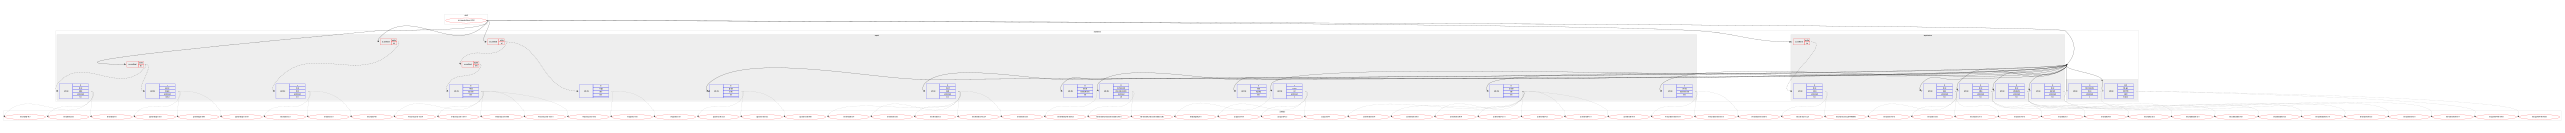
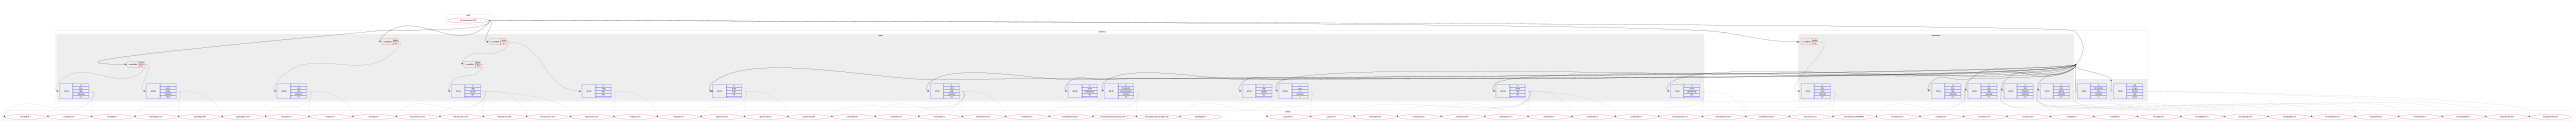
  digraph {
    compound=true
    concentrate=true
    fontname=Oswald
    fontsize=10
    newrank=true
    rankdir=TB
    ranksep=1.5
    node [color=red fontname=Oswald fontsize=10]
    edge [arrowhead=vee fontname=Oswald headport=w style=dotted tailport=e weight=100]
    n1 [label="kde-frameworks/bluez-qt-5.39.0" width=4]
    n2 [color=blue label=<<TABLE BORDER="0" CELLBORDER="1" CELLSPACING="0" CELLPADDING="4" WIDTH="220"><TR><TD ROWSPAN="6" CELLPADDING="30">pack_dep</TD></TR><TR><TD WIDTH="110">no</TD></TR><TR><TD>dev-qt</TD></TR><TR><TD>qthelp</TD></TR><TR><TD>greaterequal</TD></TR><TR><TD>5.7.1</TD></TR></TABLE>> shape=none]
    n3 [color=blue label=<<TABLE BORDER="0" CELLBORDER="1" CELLSPACING="0" CELLPADDING="4" WIDTH="220"><TR><TD ROWSPAN="6" CELLPADDING="30">pack_dep</TD></TR><TR><TD WIDTH="110">no</TD></TR><TR><TD>app-doc</TD></TR><TR><TD>doxygen</TD></TR><TR><TD>greaterequal</TD></TR><TR><TD>1.8.13-r1</TD></TR></TABLE>> shape=none]
    n4 [label=<<TABLE BORDER="0" CELLBORDER="1" CELLSPACING="0" CELLPADDING="4"><TR><TD ROWSPAN="3" CELLPADDING="10">use_conditional</TD></TR><TR><TD>positive</TD></TR><TR><TD>doc</TD></TR></TABLE>> shape=none]
    n5 [color=blue label=<<TABLE BORDER="0" CELLBORDER="1" CELLSPACING="0" CELLPADDING="4" WIDTH="220"><TR><TD ROWSPAN="6" CELLPADDING="30">pack_dep</TD></TR><TR><TD WIDTH="110">no</TD></TR><TR><TD>x11-base</TD></TR><TR><TD>xorg-server</TD></TR><TR><TD>none</TD></TR><TR><TD></TD></TR></TABLE>> shape=none]
    n6 [label=<<TABLE BORDER="0" CELLBORDER="1" CELLSPACING="0" CELLPADDING="4"><TR><TD ROWSPAN="3" CELLPADDING="10">use_conditional</TD></TR><TR><TD>negative</TD></TR><TR><TD>prefix</TD></TR></TABLE>> shape=none]
    n7 [color=blue label=<<TABLE BORDER="0" CELLBORDER="1" CELLSPACING="0" CELLPADDING="4" WIDTH="220"><TR><TD ROWSPAN="6" CELLPADDING="30">pack_dep</TD></TR><TR><TD WIDTH="110">no</TD></TR><TR><TD>x11-apps</TD></TR><TR><TD>xhost</TD></TR><TR><TD>none</TD></TR><TR><TD></TD></TR></TABLE>> shape=none]
    n8 [label=<<TABLE BORDER="0" CELLBORDER="1" CELLSPACING="0" CELLPADDING="4"><TR><TD ROWSPAN="3" CELLPADDING="10">use_conditional</TD></TR><TR><TD>positive</TD></TR><TR><TD>test</TD></TR></TABLE>> shape=none]
    n9 [color=blue label=<<TABLE BORDER="0" CELLBORDER="1" CELLSPACING="0" CELLPADDING="4" WIDTH="220"><TR><TD ROWSPAN="6" CELLPADDING="30">pack_dep</TD></TR><TR><TD WIDTH="110">no</TD></TR><TR><TD>dev-qt</TD></TR><TR><TD>qttest</TD></TR><TR><TD>greaterequal</TD></TR><TR><TD>5.7.1</TD></TR></TABLE>> shape=none]
    n10 [label=<<TABLE BORDER="0" CELLBORDER="1" CELLSPACING="0" CELLPADDING="4"><TR><TD ROWSPAN="3" CELLPADDING="10">use_conditional</TD></TR><TR><TD>positive</TD></TR><TR><TD>test</TD></TR></TABLE>> shape=none]
    n11 [color=blue label=<<TABLE BORDER="0" CELLBORDER="1" CELLSPACING="0" CELLPADDING="4" WIDTH="220"><TR><TD ROWSPAN="6" CELLPADDING="30">pack_dep</TD></TR><TR><TD WIDTH="110">no</TD></TR><TR><TD>app-arch</TD></TR><TR><TD>xz-utils</TD></TR><TR><TD>none</TD></TR><TR><TD></TD></TR></TABLE>> shape=none]
    n12 [color=blue label=<<TABLE BORDER="0" CELLBORDER="1" CELLSPACING="0" CELLPADDING="4" WIDTH="220"><TR><TD ROWSPAN="6" CELLPADDING="30">pack_dep</TD></TR><TR><TD WIDTH="110">no</TD></TR><TR><TD>dev-util</TD></TR><TR><TD>cmake</TD></TR><TR><TD>greaterequal</TD></TR><TR><TD>3.7.2</TD></TR></TABLE>> shape=none]
    n13 [color=blue label=<<TABLE BORDER="0" CELLBORDER="1" CELLSPACING="0" CELLPADDING="4" WIDTH="220"><TR><TD ROWSPAN="6" CELLPADDING="30">pack_dep</TD></TR><TR><TD WIDTH="110">no</TD></TR><TR><TD>dev-util</TD></TR><TR><TD>desktop-file-utils</TD></TR><TR><TD>none</TD></TR><TR><TD></TD></TR></TABLE>> shape=none]
    n14 [color=blue label=<<TABLE BORDER="0" CELLBORDER="1" CELLSPACING="0" CELLPADDING="4" WIDTH="220"><TR><TD ROWSPAN="6" CELLPADDING="30">pack_dep</TD></TR><TR><TD WIDTH="110">no</TD></TR><TR><TD>kde-frameworks</TD></TR><TR><TD>extra-cmake-modules</TD></TR><TR><TD>greaterequal</TD></TR><TR><TD>5.39</TD></TR></TABLE>> shape=none]
    n15 [color=blue label=<<TABLE BORDER="0" CELLBORDER="1" CELLSPACING="0" CELLPADDING="4" WIDTH="220"><TR><TD ROWSPAN="6" CELLPADDING="30">pack_dep</TD></TR><TR><TD WIDTH="110">no</TD></TR><TR><TD>virtual</TD></TR><TR><TD>pkgconfig</TD></TR><TR><TD>none</TD></TR><TR><TD></TD></TR></TABLE>> shape=none]
    n16 [color=blue label=<<TABLE BORDER="0" CELLBORDER="1" CELLSPACING="0" CELLPADDING="4" WIDTH="220"><TR><TD ROWSPAN="6" CELLPADDING="30">pack_dep</TD></TR><TR><TD WIDTH="110">no</TD></TR><TR><TD>sys-apps</TD></TR><TR><TD>sed</TD></TR><TR><TD>greaterequal</TD></TR><TR><TD>4</TD></TR></TABLE>> shape=none]
    n17 [color=blue label=<<TABLE BORDER="0" CELLBORDER="1" CELLSPACING="0" CELLPADDING="4" WIDTH="220"><TR><TD ROWSPAN="6" CELLPADDING="30">pack_dep</TD></TR><TR><TD WIDTH="110">no</TD></TR><TR><TD>sys-devel</TD></TR><TR><TD>make</TD></TR><TR><TD>none</TD></TR><TR><TD></TD></TR></TABLE>> shape=none]
    n18 [color=blue label=<<TABLE BORDER="0" CELLBORDER="1" CELLSPACING="0" CELLPADDING="4" WIDTH="220"><TR><TD ROWSPAN="6" CELLPADDING="30">pack_dep</TD></TR><TR><TD WIDTH="110">no</TD></TR><TR><TD>x11-misc</TD></TR><TR><TD>shared-mime-info</TD></TR><TR><TD>none</TD></TR><TR><TD></TD></TR></TABLE>> shape=none]
    n19 [color=blue label=<<TABLE BORDER="0" CELLBORDER="1" CELLSPACING="0" CELLPADDING="4" WIDTH="220"><TR><TD ROWSPAN="6" CELLPADDING="30">pack_dep</TD></TR><TR><TD WIDTH="110">no</TD></TR><TR><TD>dev-qt</TD></TR><TR><TD>qt-docs</TD></TR><TR><TD>greaterequal</TD></TR><TR><TD>5.7.1</TD></TR></TABLE>> shape=none]
    n20 [label=<<TABLE BORDER="0" CELLBORDER="1" CELLSPACING="0" CELLPADDING="4"><TR><TD ROWSPAN="3" CELLPADDING="10">use_conditional</TD></TR><TR><TD>positive</TD></TR><TR><TD>doc</TD></TR></TABLE>> shape=none]
    n21 [color=blue label=<<TABLE BORDER="0" CELLBORDER="1" CELLSPACING="0" CELLPADDING="4" WIDTH="220"><TR><TD ROWSPAN="6" CELLPADDING="30">pack_dep</TD></TR><TR><TD WIDTH="110">no</TD></TR><TR><TD>dev-qt</TD></TR><TR><TD>qtcore</TD></TR><TR><TD>greaterequal</TD></TR><TR><TD>5.7.1</TD></TR></TABLE>> shape=none]
    n22 [color=blue label=<<TABLE BORDER="0" CELLBORDER="1" CELLSPACING="0" CELLPADDING="4" WIDTH="220"><TR><TD ROWSPAN="6" CELLPADDING="30">pack_dep</TD></TR><TR><TD WIDTH="110">no</TD></TR><TR><TD>dev-qt</TD></TR><TR><TD>qtdbus</TD></TR><TR><TD>greaterequal</TD></TR><TR><TD>5.7.1</TD></TR></TABLE>> shape=none]
    n23 [color=blue label=<<TABLE BORDER="0" CELLBORDER="1" CELLSPACING="0" CELLPADDING="4" WIDTH="220"><TR><TD ROWSPAN="6" CELLPADDING="30">pack_dep</TD></TR><TR><TD WIDTH="110">no</TD></TR><TR><TD>dev-qt</TD></TR><TR><TD>qtdeclarative</TD></TR><TR><TD>greaterequal</TD></TR><TR><TD>5.7.1</TD></TR></TABLE>> shape=none]
    n24 [color=blue label=<<TABLE BORDER="0" CELLBORDER="1" CELLSPACING="0" CELLPADDING="4" WIDTH="220"><TR><TD ROWSPAN="6" CELLPADDING="30">pack_dep</TD></TR><TR><TD WIDTH="110">no</TD></TR><TR><TD>dev-qt</TD></TR><TR><TD>qtnetwork</TD></TR><TR><TD>greaterequal</TD></TR><TR><TD>5.7.1</TD></TR></TABLE>> shape=none]
    n25 [color=blue label=<<TABLE BORDER="0" CELLBORDER="1" CELLSPACING="0" CELLPADDING="4" WIDTH="220"><TR><TD ROWSPAN="6" CELLPADDING="30">pack_dep</TD></TR><TR><TD WIDTH="110">no</TD></TR><TR><TD>kde-frameworks</TD></TR><TR><TD>kf-env</TD></TR><TR><TD>greaterequal</TD></TR><TR><TD>4</TD></TR></TABLE>> shape=none]
    n26 [color=blue label=<<TABLE BORDER="0" CELLBORDER="1" CELLSPACING="0" CELLPADDING="4" WIDTH="220"><TR><TD ROWSPAN="6" CELLPADDING="30">pack_dep</TD></TR><TR><TD WIDTH="110">weak</TD></TR><TR><TD>kde-apps</TD></TR><TR><TD>kde4-l10n</TD></TR><TR><TD>smaller</TD></TR><TR><TD>15.12.3-r1</TD></TR></TABLE>> shape=none]
    n27 [label="dev-qt/qthelp-4.8.7" width=4]
    n28 [label="dev-qt/qthelp-5.7.1" width=4]
    n29 [label="dev-qt/qthelp-5.9.2" width=4]
    n30 [label="app-doc/doxygen-1.8.12" width=4]
    n31 [label="app-doc/doxygen-1.8.13-r1" width=4]
    n32 [label="app-doc/doxygen-9999" width=4]
    n33 [label="x11-base/xorg-server-1.12.4-r7" width=4]
    n34 [label="x11-base/xorg-server-1.15.2-r4" width=4]
    n35 [label="x11-base/xorg-server-1.19.5" width=4]
    n36 [label="x11-base/xorg-server-1.19.5-r1" width=4]
    n37 [label="x19-base/xorg-server-9999" width=4]
    n38 [label="x11-apps/xhost-1.0.6" width=4]
    n39 [label="x11-apps/xhost-1.0.7" width=4]
    n40 [label="dev-qt/qttest-4.8.7" width=4]
    n41 [label="dev-qt/qttest-5.7.1" width=4]
    n42 [label="dev-qt/qttest-5.9.2" width=4]
    n43 [label="app-arch/xz-utils-5.2.2" width=4]
    n44 [label="app-arch/xz-utils-5.2.3" width=4]
    n45 [label="app-arch/xz-utils-9999" width=4]
    n46 [label="dev-util/cmake-3.10.0_rc4" width=4]
    n47 [label="dev-util/cmake-3.7.2" width=4]
    n48 [label="dev-util/cmake-3.8.2" width=4]
    n49 [label="dev-util/cmake-3.9.4" width=4]
    n50 [label="dev-util/cmake-3.9.5" width=4]
    n51 [label="dev-util/desktop-file-utils-0.23" width=4]
    n52 [label="kde-frameworks/extra-cmake-modules-5.37.0-r1" width=4]
    n53 [label="kde-frameworks/extra-cmake-modules-5.39.0" width=4]
    n54 [label="sys-apps/sed-4.2.2" width=4]
-   n55 [label="sys-apps/sed-4.3-r1" width=4]
    n56 [label="sys-apps/sed-4.4" width=4]
    n57 [label="sys-devel/make-3.80-r4" width=4]
    n58 [label="sys-devel/make-3.81-r2" width=4]
    n59 [label="sys-devel/make-3.82-r4" width=4]
    n60 [label="sys-devel/make-4.0-r1" width=4]
    n61 [label="sys-devel/make-4.1-r1" width=4]
    n62 [label="sys-devel/make-4.2.1" width=4]
    n63 [label="sys-devel/make-4.2.1-r1" width=4]
    n64 [label="virtual/pkgconfig-0-r1" width=4]
    n65 [label="x11-misc/shared-mime-info-1.4" width=4]
    n66 [label="x11-misc/shared-mime-info-1.8" width=4]
    n67 [label="x11-misc/shared-mime-info-1.9" width=4]
    n68 [label="dev-qt/qt-docs-5.7.1_p0" width=4]
    n69 [label="dev-qt/qt-docs-5.9.2_p201710050733" width=4]
    n70 [label="dev-qt/qtcore-4.8.7-r2" width=4]
    n71 [label="dev-qt/qtcore-4.8.7-r3" width=4]
    n72 [label="dev-qt/qtcore-5.7.1-r3" width=4]
    n73 [label="dev-qt/qtcore-5.9.2" width=4]
    n74 [label="dev-qt/qtdbus-4.8.7" width=4]
    n75 [label="dev-qt/qtdbus-5.7.1" width=4]
    n76 [label="dev-qt/qtdbus-5.9.2" width=4]
    n77 [label="dev-qt/qtdeclarative-4.8.7" width=4]
    n78 [label="dev-qt/qtdeclarative-5.7.1" width=4]
    n79 [label="dev-qt/qtdeclarative-5.7.1-r1" width=4]
    n80 [label="dev-qt/qtdeclarative-5.9.2" width=4]
    n81 [label="dev-qt/qtnetwork-5.7.1" width=4]
    n82 [label="dev-qt/qtnetwork-5.9.2" width=4]
    n83 [label="kde-frameworks/kf-env-4" width=4]
    n84 [label="kde-apps/kde4-l10n-17.04.3" width=4]
    n85 [label="kde-apps/kde4-l10n-17.08.3" width=4]
    subgraph cluster_1 {
      color=gray
      label=<<i>ebuild</i>>
      rank=same
      n1
    }
    subgraph cluster_2 {
      color=gray
      label=<<i>dependencies</i>>
      subgraph cluster_3 {
        color=gray
        fillcolor="#eeeeee"
        label=<<i>compile</i>>
        style=filled
        subgraph sub_4 {
          color=gray
          fillcolor="#eeeeee"
          label=<<i>compile</i>>
          style=filled
          n4
          subgraph sub_5 {
            color=gray
            fillcolor="#eeeeee"
            label=<<i>compile</i>>
            style=filled
            n2
          }
          subgraph sub_6 {
            color=gray
            fillcolor="#eeeeee"
            label=<<i>compile</i>>
            style=filled
            n3
          }
        }
        subgraph sub_7 {
          color=gray
          fillcolor="#eeeeee"
          label=<<i>compile</i>>
          style=filled
          n8
          subgraph sub_8 {
            color=gray
            fillcolor="#eeeeee"
            label=<<i>compile</i>>
            style=filled
            n6
            subgraph sub_9 {
              color=gray
              fillcolor="#eeeeee"
              label=<<i>compile</i>>
              style=filled
              n5
            }
          }
          subgraph sub_10 {
            color=gray
            fillcolor="#eeeeee"
            label=<<i>compile</i>>
            style=filled
            n7
          }
        }
        subgraph sub_11 {
          color=gray
          fillcolor="#eeeeee"
          label=<<i>compile</i>>
          style=filled
          n10
          subgraph sub_12 {
            color=gray
            fillcolor="#eeeeee"
            label=<<i>compile</i>>
            style=filled
            n9
          }
        }
        subgraph sub_13 {
          color=gray
          fillcolor="#eeeeee"
          label=<<i>compile</i>>
          style=filled
          n11
        }
        subgraph sub_14 {
          color=gray
          fillcolor="#eeeeee"
          label=<<i>compile</i>>
          style=filled
          n12
        }
        subgraph sub_15 {
          color=gray
          fillcolor="#eeeeee"
          label=<<i>compile</i>>
          style=filled
          n13
        }
        subgraph sub_16 {
          color=gray
          fillcolor="#eeeeee"
          label=<<i>compile</i>>
          style=filled
          n14
        }
        subgraph sub_17 {
          color=gray
          fillcolor="#eeeeee"
          label=<<i>compile</i>>
          style=filled
          n15
        }
        subgraph sub_18 {
          color=gray
          fillcolor="#eeeeee"
          label=<<i>compile</i>>
          style=filled
          n16
        }
        subgraph sub_19 {
          color=gray
          fillcolor="#eeeeee"
          label=<<i>compile</i>>
          style=filled
          n17
        }
        subgraph sub_20 {
          color=gray
          fillcolor="#eeeeee"
          label=<<i>compile</i>>
          style=filled
          n18
        }
      }
      subgraph cluster_21 {
        color=gray
        fillcolor="#eeeeee"
        label=<<i>compile and run</i>>
        style=filled
        subgraph sub_22 {
          color=gray
          fillcolor="#eeeeee"
          label=<<i>compile and run</i>>
          style=filled
          n20
          subgraph sub_23 {
            color=gray
            fillcolor="#eeeeee"
            label=<<i>compile and run</i>>
            style=filled
            n19
          }
        }
        subgraph sub_24 {
          color=gray
          fillcolor="#eeeeee"
          label=<<i>compile and run</i>>
          style=filled
          n21
        }
        subgraph sub_25 {
          color=gray
          fillcolor="#eeeeee"
          label=<<i>compile and run</i>>
          style=filled
          n22
        }
        subgraph sub_26 {
          color=gray
          fillcolor="#eeeeee"
          label=<<i>compile and run</i>>
          style=filled
          n23
        }
        subgraph sub_27 {
          color=gray
          fillcolor="#eeeeee"
          label=<<i>compile and run</i>>
          style=filled
          n24
        }
      }
      subgraph cluster_28 {
        color=gray
        fillcolor="#eeeeee"
        label=<<i>run</i>>
        style=filled
        subgraph sub_29 {
          color=gray
          fillcolor="#eeeeee"
          label=<<i>run</i>>
          style=filled
          n25
        }
        subgraph sub_30 {
          color=gray
          fillcolor="#eeeeee"
          label=<<i>run</i>>
          style=filled
          n26
        }
      }
    }
    subgraph cluster_31 {
      color=gray
      label=<<i>candidates</i>>
      rank=same
      subgraph sub_32 {
        color=black
        label=<<i>candidates</i>>
        nodesep=1
        rank=same
        n27
        n28
        n29
      }
      subgraph sub_33 {
        color=black
        label=<<i>candidates</i>>
        nodesep=1
        rank=same
        n30
        n31
        n32
      }
      subgraph sub_34 {
        color=black
        label=<<i>candidates</i>>
        nodesep=1
        rank=same
        n33
        n34
        n35
        n36
        n37
      }
      subgraph sub_35 {
        color=black
        label=<<i>candidates</i>>
        nodesep=1
        rank=same
        n38
        n39
      }
      subgraph sub_36 {
        color=black
        label=<<i>candidates</i>>
        nodesep=1
        rank=same
        n40
        n41
        n42
      }
      subgraph sub_37 {
        color=black
        label=<<i>candidates</i>>
        nodesep=1
        rank=same
        n43
        n44
        n45
      }
      subgraph sub_38 {
        color=black
        label=<<i>candidates</i>>
        nodesep=1
        rank=same
        n46
        n47
        n48
        n49
        n50
      }
      subgraph sub_39 {
        color=black
        label=<<i>candidates</i>>
        nodesep=1
        rank=same
        n51
      }
      subgraph sub_40 {
        color=black
        label=<<i>candidates</i>>
        nodesep=1
        rank=same
        n52
        n53
      }
      subgraph sub_41 {
        color=black
        label=<<i>candidates</i>>
        nodesep=1
        rank=same
        n54
-       n55
        n56
      }
      subgraph sub_42 {
        color=black
        label=<<i>candidates</i>>
        nodesep=1
        rank=same
        n57
        n58
        n59
        n60
        n61
        n62
        n63
      }
      subgraph sub_43 {
        color=black
        label=<<i>candidates</i>>
        nodesep=1
        rank=same
        n64
      }
      subgraph sub_44 {
        color=black
        label=<<i>candidates</i>>
        nodesep=1
        rank=same
        n65
        n66
        n67
      }
      subgraph sub_45 {
        color=black
        label=<<i>candidates</i>>
        nodesep=1
        rank=same
        n68
        n69
      }
      subgraph sub_46 {
        color=black
        label=<<i>candidates</i>>
        nodesep=1
        rank=same
        n70
        n71
        n72
        n73
      }
      subgraph sub_47 {
        color=black
        label=<<i>candidates</i>>
        nodesep=1
        rank=same
        n74
        n75
        n76
      }
      subgraph sub_48 {
        color=black
        label=<<i>candidates</i>>
        nodesep=1
        rank=same
        n77
        n78
        n79
        n80
      }
      subgraph sub_49 {
        color=black
        label=<<i>candidates</i>>
        nodesep=1
        rank=same
        n81
        n82
      }
      subgraph sub_50 {
        color=black
        label=<<i>candidates</i>>
        nodesep=1
        rank=same
        n83
      }
      subgraph sub_51 {
        color=black
        label=<<i>candidates</i>>
        nodesep=1
        rank=same
        n84
        n85
      }
    }
    n1 -> n4 [style=solid weight=20]
    n1 -> n8 [style=solid weight=20]
    n1 -> n10 [style=solid weight=20]
    n1 -> n11 [style=solid weight=20]
    n1 -> n12 [style=solid weight=20]
    n1 -> n13 [style=solid weight=20]
    n1 -> n14 [style=solid weight=20]
    n1 -> n15 [style=solid weight=20]
    n1 -> n16 [style=solid weight=20]
    n1 -> n17 [style=solid weight=20]
    n1 -> n18 [style=solid weight=20]
    n1 -> n20 [arrowhead=odotvee style=solid weight=20]
    n1 -> n21 [arrowhead=odotvee style=solid weight=20]
    n1 -> n22 [arrowhead=odotvee style=solid weight=20]
    n1 -> n23 [arrowhead=odotvee style=solid weight=20]
    n1 -> n24 [arrowhead=odotvee style=solid weight=20]
    n1 -> n25 [arrowhead=odot style=solid weight=20]
    n1 -> n26 [arrowhead=odot style=solid weight=20]
    n2 -> n27
    n2 -> n28
    n2 -> n29
    n3 -> n30
    n3 -> n31
    n3 -> n32
    n4 -> n2 [style=dashed weight=20]
    n4 -> n3 [style=dashed weight=20]
    n5 -> n33
    n5 -> n34
    n5 -> n35
    n5 -> n36
    n5 -> n37
    n6 -> n5 [style=dashed weight=20]
    n7 -> n38
    n7 -> n39
    n8 -> n6 [style=dashed weight=20]
    n8 -> n7 [style=dashed weight=20]
    n9 -> n40
    n9 -> n41
    n9 -> n42
    n10 -> n9 [style=dashed weight=20]
    n11 -> n43
    n11 -> n44
    n11 -> n45
    n12 -> n46
    n12 -> n47
    n12 -> n48
    n12 -> n49
    n12 -> n50
    n13 -> n51
    n14 -> n52
    n14 -> n53
    n15 -> n64
    n16 -> n54
-   n16 -> n55
    n16 -> n56
    n17 -> n57
    n17 -> n58
    n17 -> n59
    n17 -> n60
    n17 -> n61
    n17 -> n62
    n17 -> n63
    n18 -> n65
    n18 -> n66
    n18 -> n67
    n19 -> n68
    n19 -> n69
    n20 -> n19 [style=dashed weight=20]
    n21 -> n70
    n21 -> n71
    n21 -> n72
    n21 -> n73
    n22 -> n74
    n22 -> n75
    n22 -> n76
    n23 -> n77
    n23 -> n78
    n23 -> n79
    n23 -> n80
    n24 -> n81
    n24 -> n82
    n25 -> n83
    n26 -> n84
    n26 -> n85
  }
